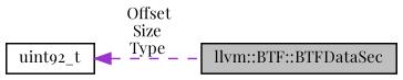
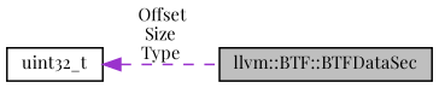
  digraph {
    rankdir=LR
    fontname="Playfair Display"
    node [color=black fontname="Playfair Display" fontsize=10 shape=box]
    n1 [fillcolor=grey75 fontcolor=black height=0.2 label="llvm::BTF::BTFDataSec" style=filled width=0.4]
-   n2 [height=0.2 label=uint92_t width=0.4]
+   n2 [height=0.2 label=uint32_t width=0.4]
    n2 -> n1 [color=darkorchid3 dir=back fontname="Playfair Display" fontsize=10 label=" Offset\nSize\nType" labelfontname=Helvetica labelfontsize=10 style=dashed]
  }
